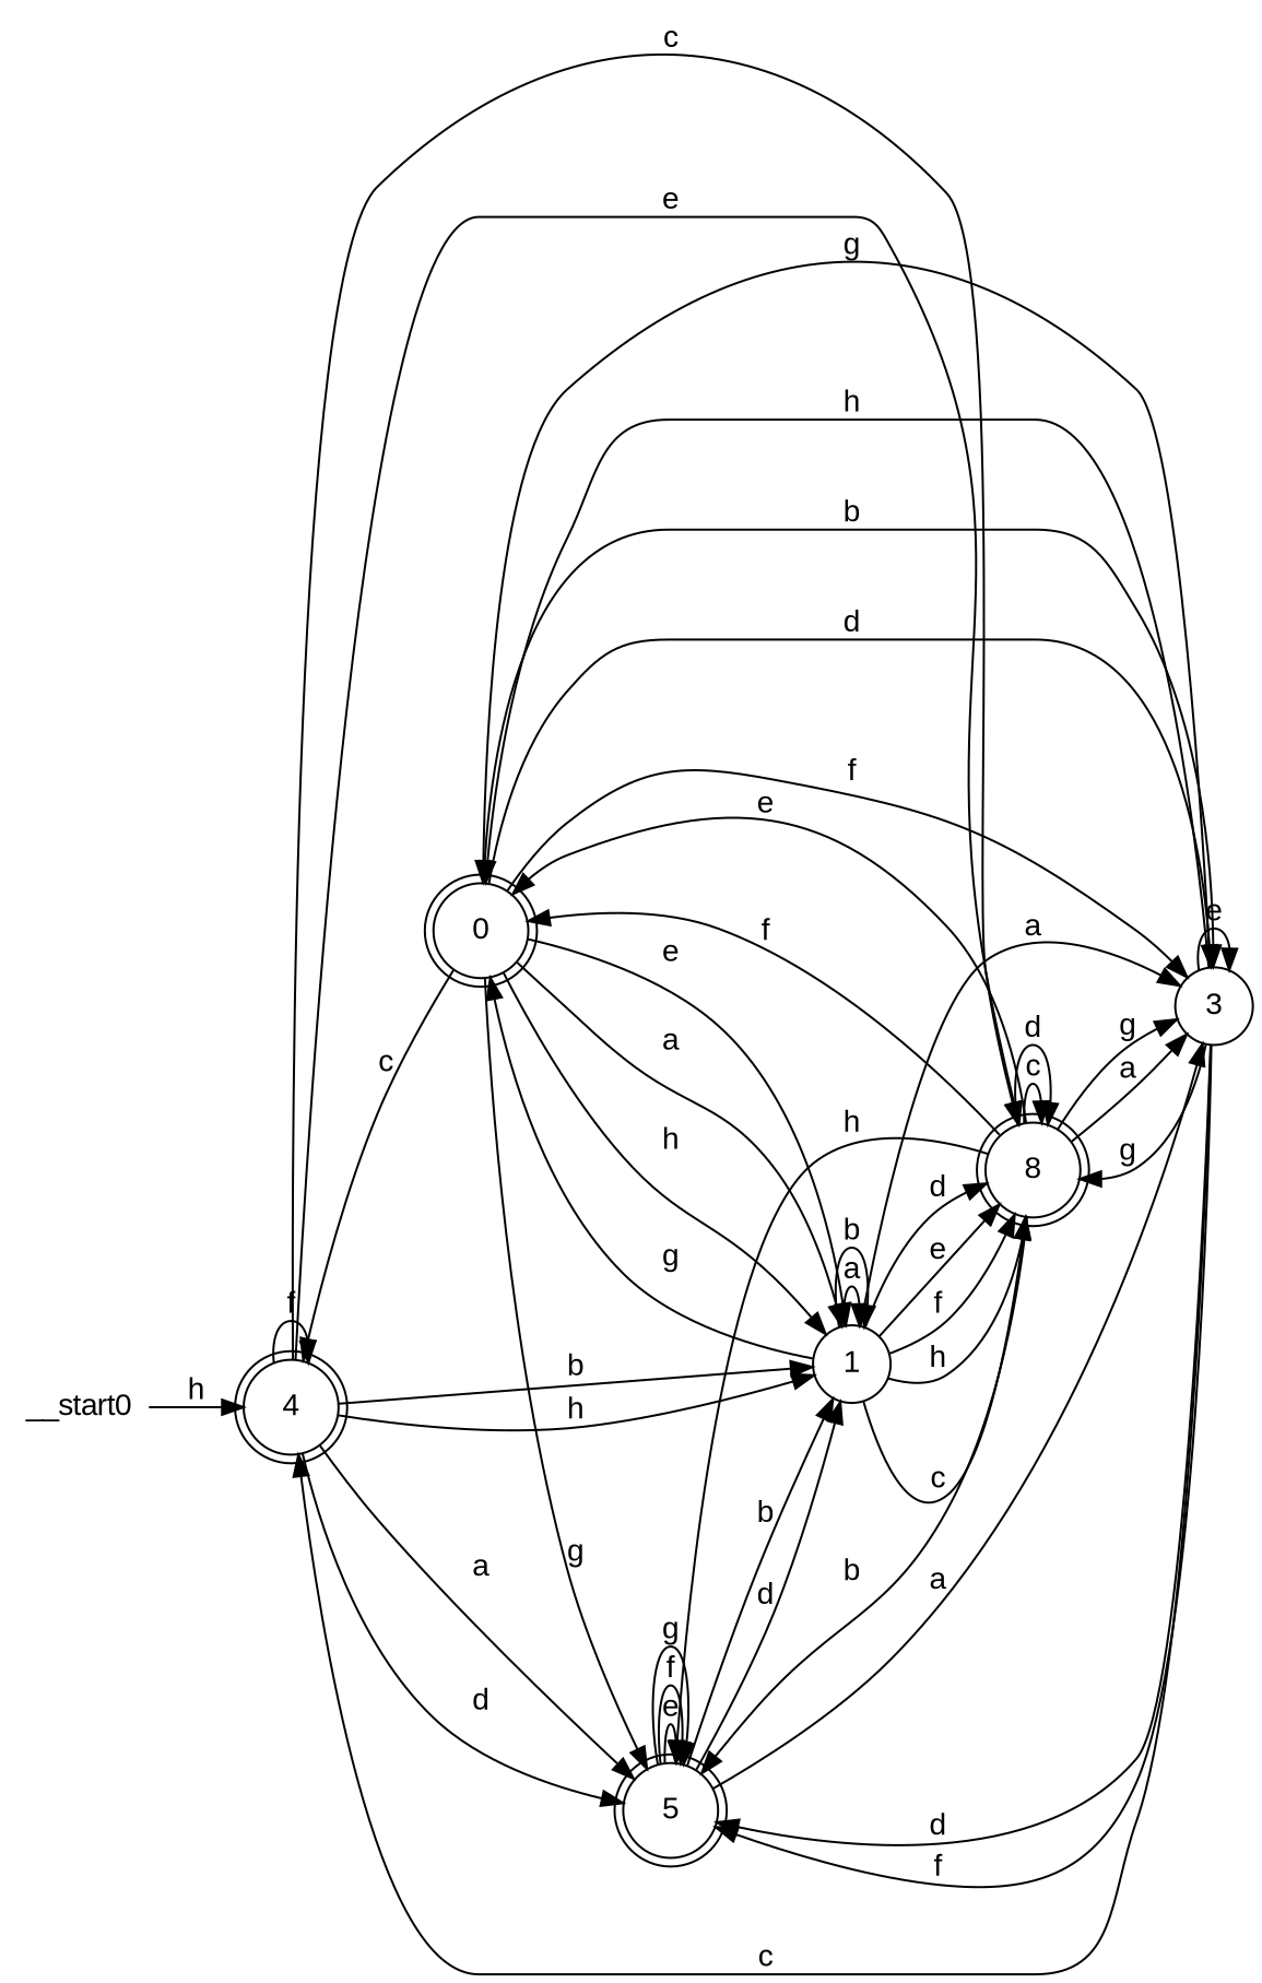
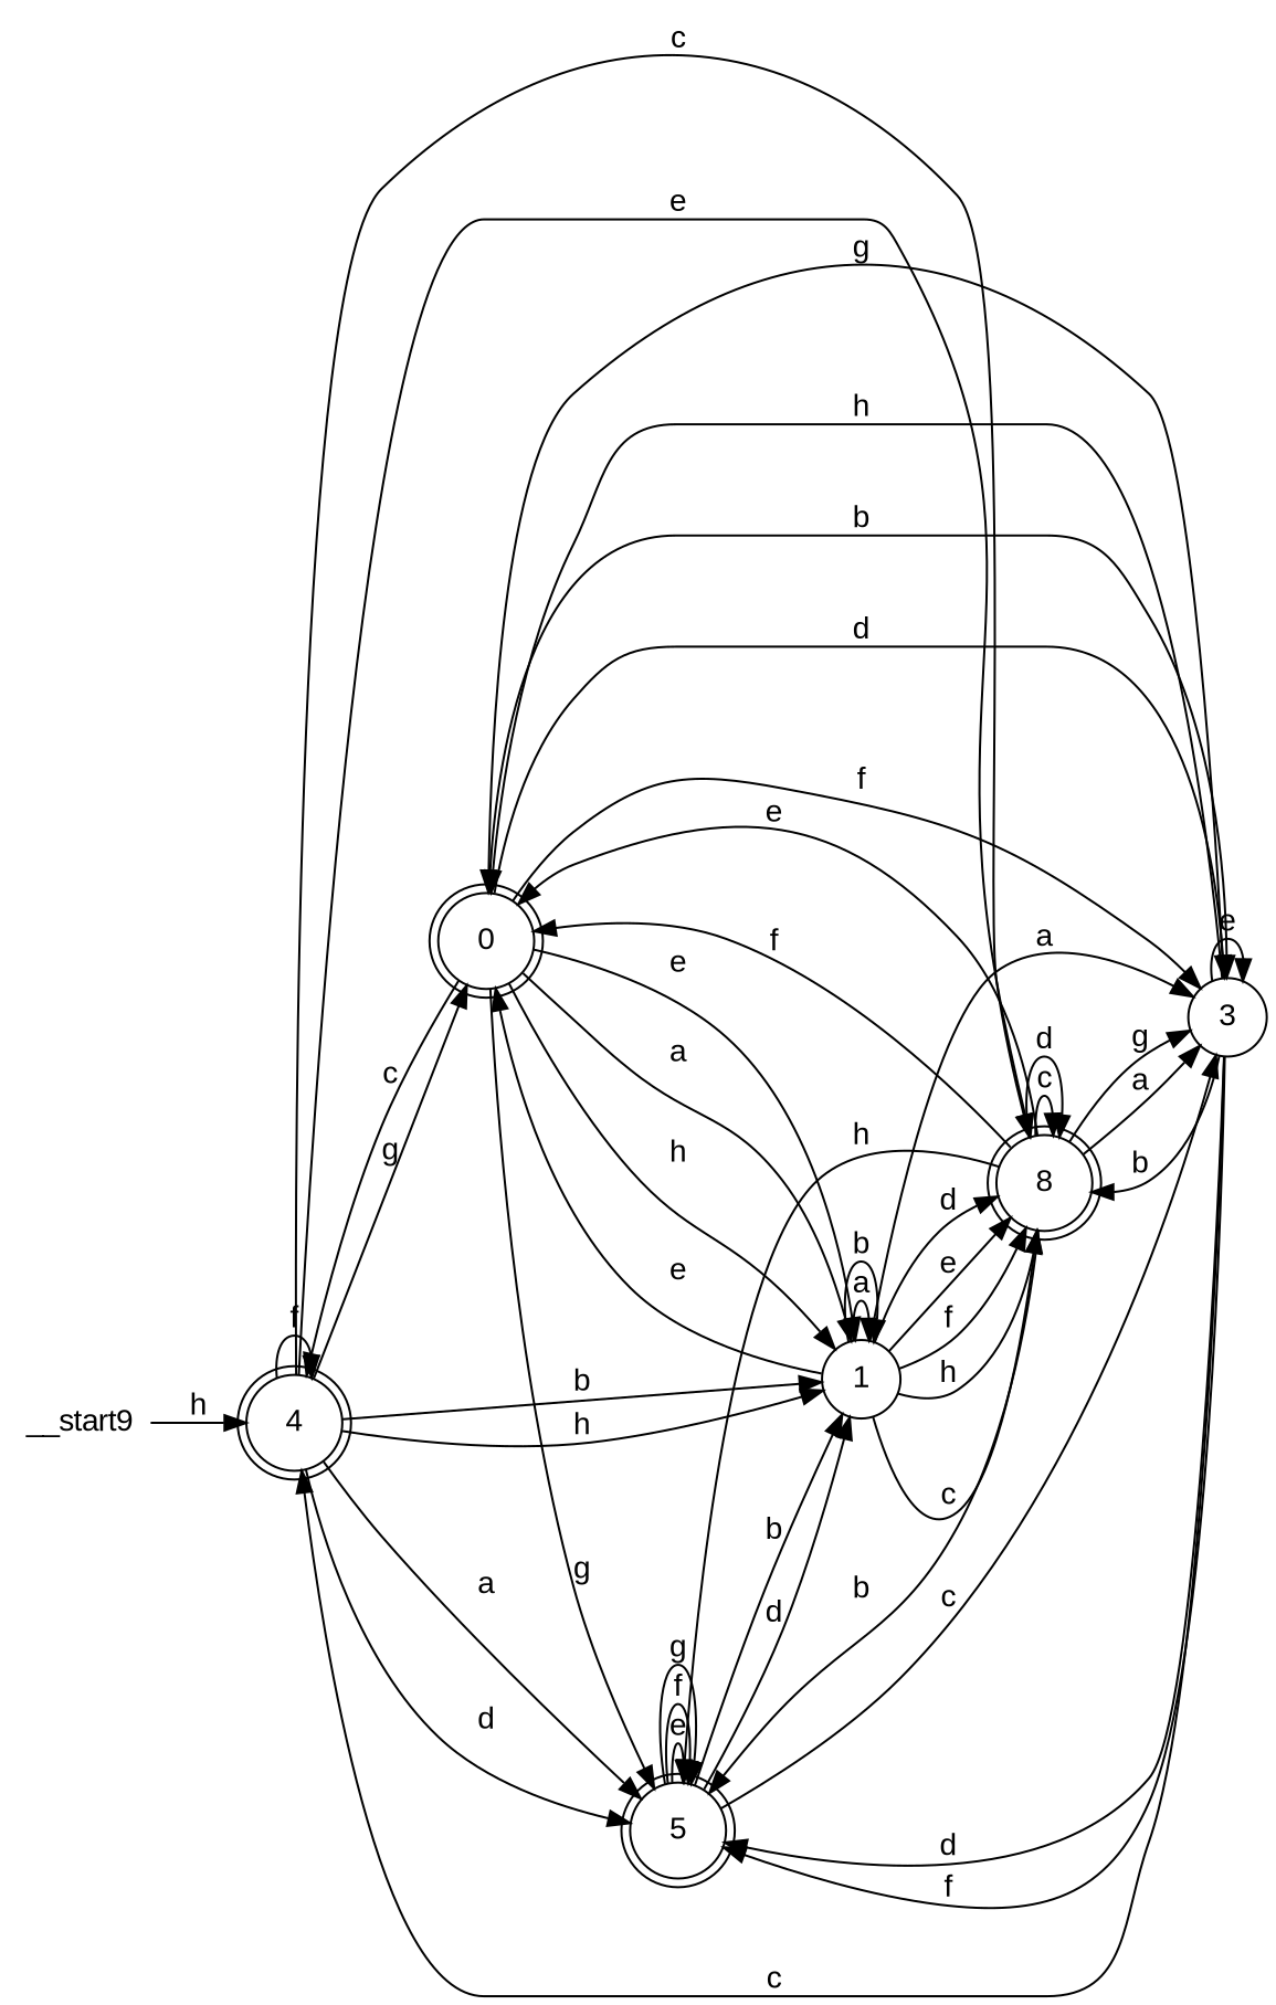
  digraph {
    fontname="Liberation Sans"
    rankdir=LR
    node [fontname="Liberation Sans" shape=doublecircle color=black fillcolor=white style="rounded,filled"]
    edge [fontname="Liberation Sans"]
-   __start0 [shape=none color="" fillcolor="" style=""]
+   __start0 [shape=none label=__start9 color="" fillcolor="" style=""]
    n2 [label=4]
    n3 [label=0]
    n4 [label=1 shape=circle style=filled]
    n5 [label=3 shape=circle style=filled]
    n6 [label=5]
    n7 [label=8]
    __start0 -> n2 [label=h]
    n2 -> n2 [label=f]
+   n2 -> n3 [label=g]
    n2 -> n4 [label=b]
    n2 -> n4 [label=h]
    n2 -> n6 [label=a]
    n2 -> n6 [label=d]
    n2 -> n7 [label=c]
    n2 -> n7 [label=e]
    n3 -> n2 [label=c]
    n3 -> n4 [label=a]
    n3 -> n4 [label=e]
    n3 -> n4 [label=h]
    n3 -> n5 [label=b]
    n3 -> n5 [label=d]
    n3 -> n5 [label=f]
    n3 -> n6 [label=g]
-   n4 -> n3 [label=g]
+   n4 -> n3 [label=e]
    n4 -> n4 [label=a]
    n4 -> n4 [label=b]
    n4 -> n5 [label=a]
    n4 -> n7 [label=c]
    n4 -> n7 [label=d]
    n4 -> n7 [label=e]
    n4 -> n7 [label=f]
    n4 -> n7 [label=h]
    n5 -> n2 [label=c]
    n5 -> n3 [label=g]
    n5 -> n3 [label=h]
    n5 -> n5 [label=e]
    n5 -> n6 [label=d]
    n5 -> n6 [label=f]
-   n5 -> n7 [label=g]
+   n5 -> n7 [label=b]
    n6 -> n4 [label=b]
    n6 -> n4 [label=d]
-   n6 -> n5 [label=a]
+   n6 -> n5 [label=c]
    n6 -> n6 [label=e]
    n6 -> n6 [label=f]
    n6 -> n6 [label=g]
    n7 -> n3 [label=e]
    n7 -> n3 [label=f]
    n7 -> n5 [label=a]
    n7 -> n5 [label=g]
    n7 -> n6 [label=b]
    n7 -> n6 [label=h]
    n7 -> n7 [label=c]
    n7 -> n7 [label=d]
  }
